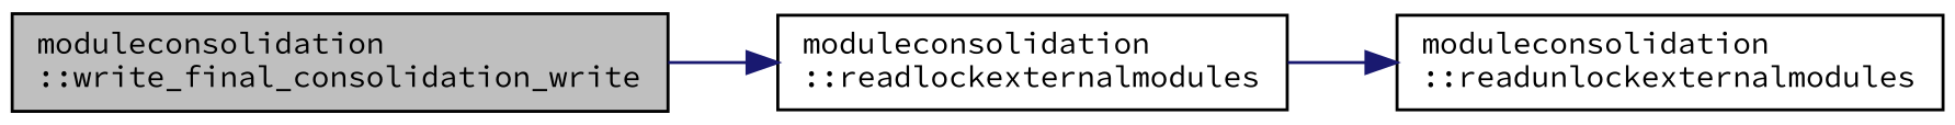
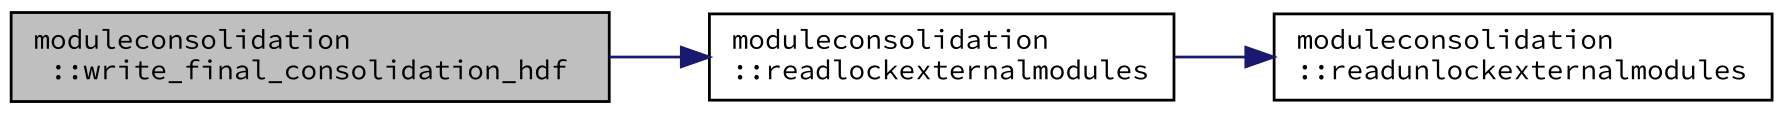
  digraph {
    fontname="Source Code Pro"
    rankdir=LR
    node [color=black fillcolor=white fontname="Source Code Pro" fontsize=10 shape=record style=filled]
    edge [color=midnightblue fontname="Source Code Pro" fontsize=10 labelfontname=Helvetica labelfontsize=10 style=solid]
-   n1 [fillcolor=grey75 fontcolor=black height=0.2 label="moduleconsolidation\l::write_final_consolidation_write" width=0.4]
+   n1 [fillcolor=grey75 fontcolor=black height=0.2 label="moduleconsolidation\l::write_final_consolidation_hdf" width=0.4]
    n2 [height=0.2 label="moduleconsolidation\l::readlockexternalmodules" width=0.4]
    n3 [height=0.2 label="moduleconsolidation\l::readunlockexternalmodules" width=0.4]
    n1 -> n2
    n2 -> n3
  }
